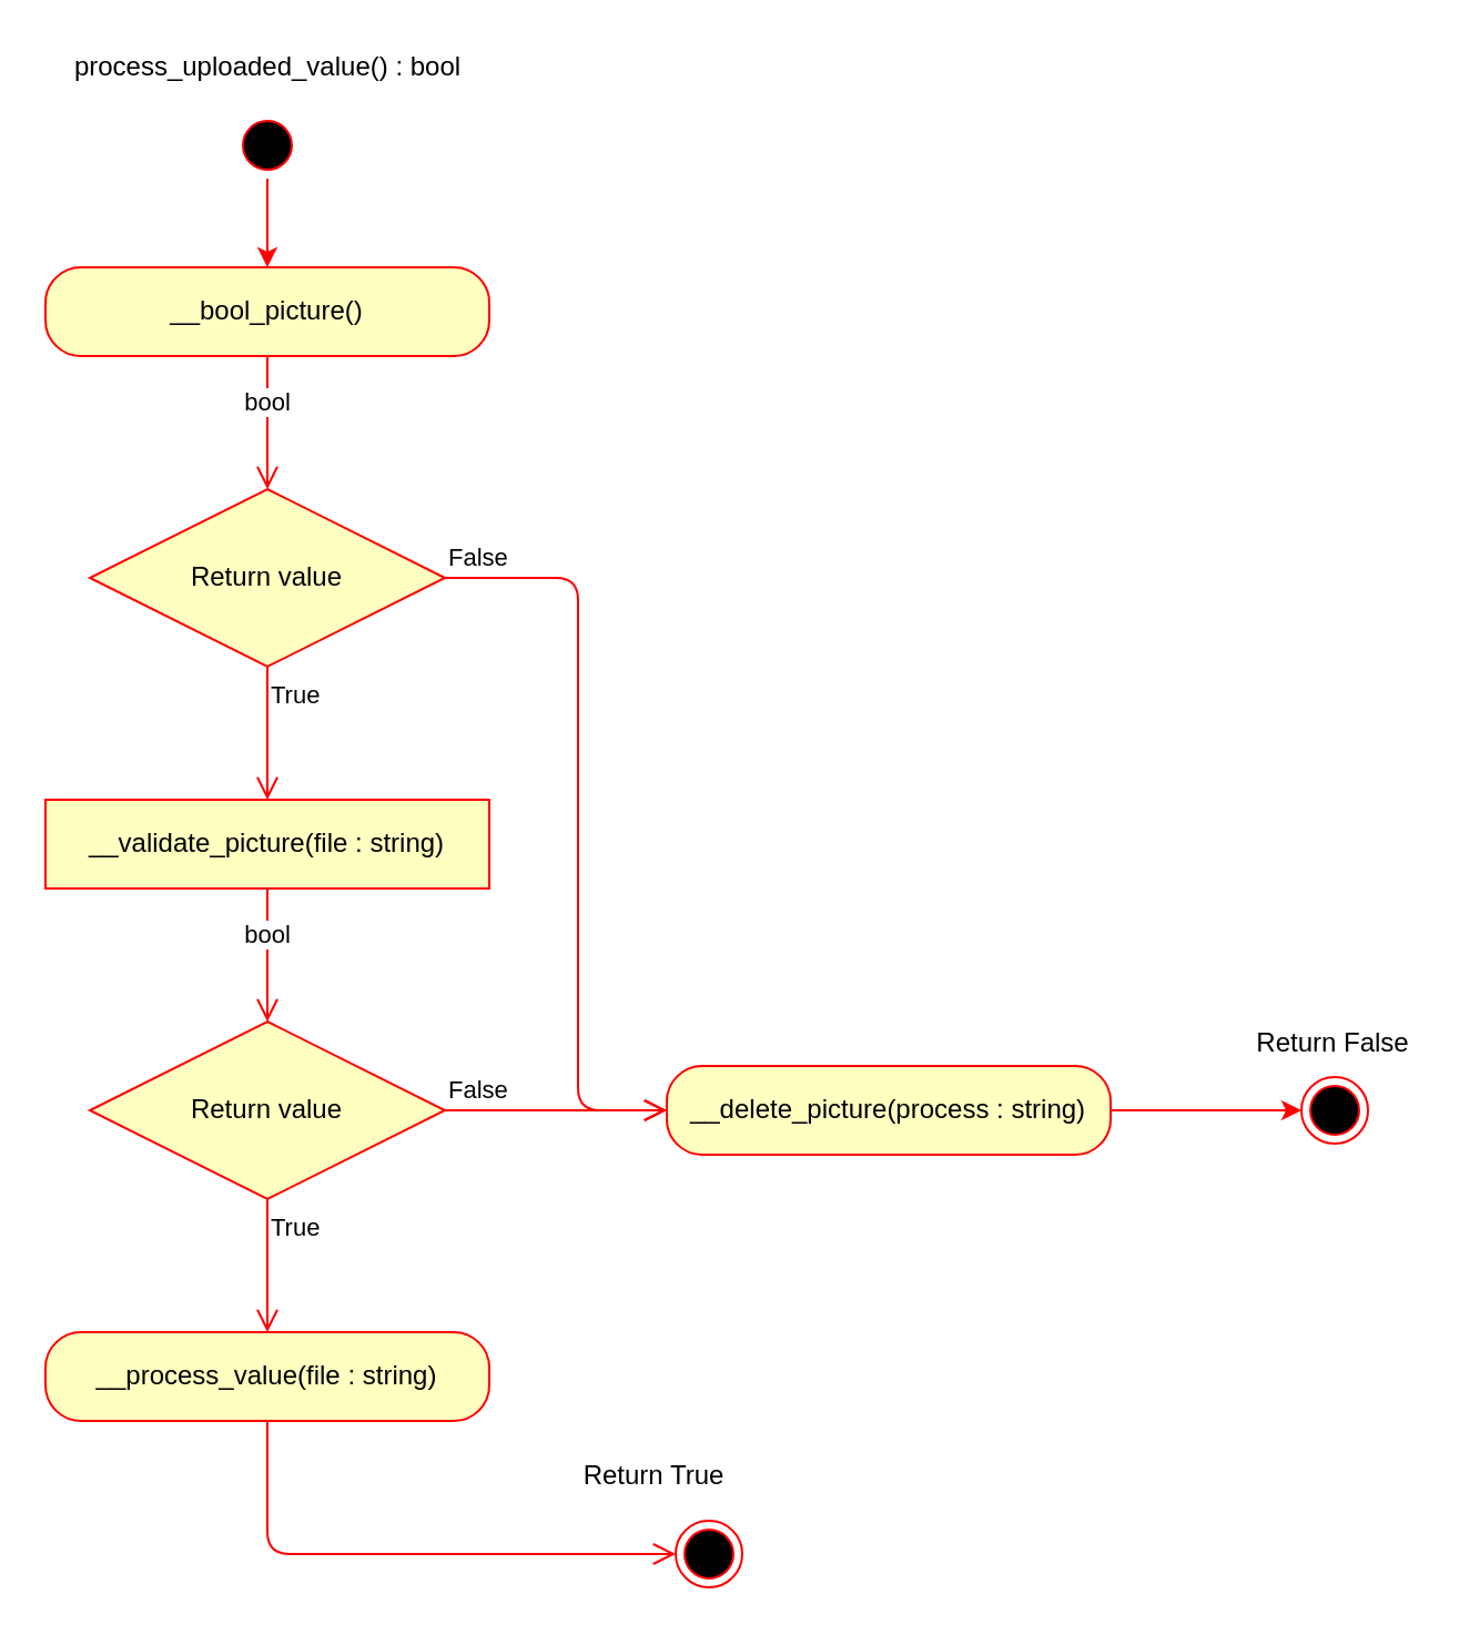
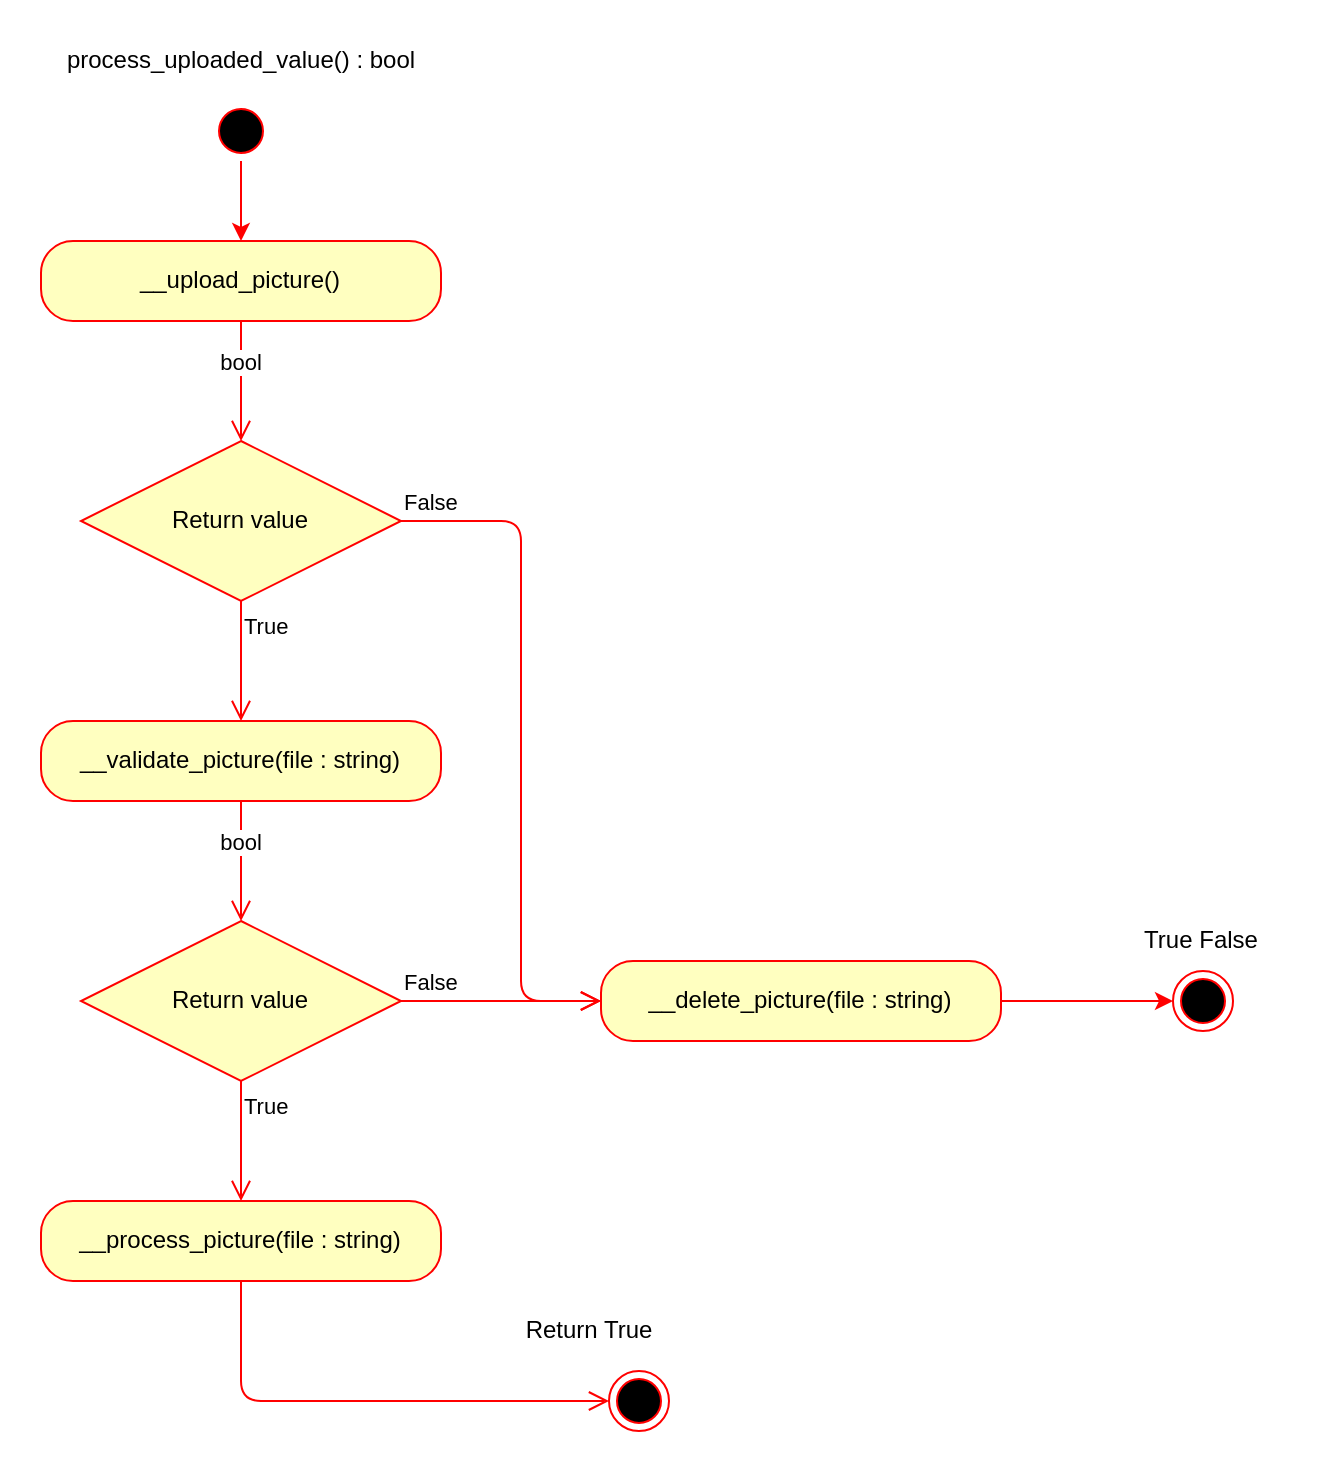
  <mxCell id="0" />
  <mxCell id="1" parent="0" />
  <mxCell id="2" value="" style="ellipse;html=1;shape=startState;fillColor=#000000;strokeColor=#ff0000;" parent="1" vertex="1"><mxGeometry x="105" y="50" width="30" height="30" as="geometry" /></mxCell>
  <mxCell id="3" value="&lt;span style=&quot;text-align: left&quot;&gt;process_uploaded_value() : bool&lt;/span&gt;" style="text;html=1;align=center;verticalAlign=middle;resizable=0;points=[];autosize=1;strokeColor=none;fillColor=none;" parent="1" vertex="1"><mxGeometry x="20" y="20" width="200" height="20" as="geometry" /></mxCell>
  <mxCell id="4" value="" style="ellipse;html=1;shape=endState;fillColor=#000000;strokeColor=#ff0000;" parent="1" vertex="1"><mxGeometry x="586" y="485" width="30" height="30" as="geometry" /></mxCell>
  <mxCell id="5" style="edgeStyle=orthogonalEdgeStyle;curved=1;html=1;startArrow=classic;startFill=1;endArrow=none;endFill=0;strokeColor=#FF0000;" parent="1" source="6" target="2" edge="1"><mxGeometry relative="1" as="geometry" /></mxCell>
- <mxCell id="6" value="&lt;span style=&quot;text-align: left&quot;&gt;__bool_picture()&lt;/span&gt;" style="rounded=1;whiteSpace=wrap;html=1;arcSize=40;fontColor=#000000;fillColor=#ffffc0;strokeColor=#ff0000;" parent="1" vertex="1"><mxGeometry x="20" y="120" width="200" height="40" as="geometry" /></mxCell>
+ <mxCell id="6" value="&lt;span style=&quot;text-align: left&quot;&gt;__upload_picture()&lt;/span&gt;" style="rounded=1;whiteSpace=wrap;html=1;arcSize=40;fontColor=#000000;fillColor=#ffffc0;strokeColor=#ff0000;" parent="1" vertex="1"><mxGeometry x="20" y="120" width="200" height="40" as="geometry" /></mxCell>
  <mxCell id="7" value="Return value" style="rhombus;whiteSpace=wrap;html=1;fillColor=#ffffc0;strokeColor=#ff0000;" parent="1" vertex="1"><mxGeometry x="40" y="220" width="160" height="80" as="geometry" /></mxCell>
  <mxCell id="8" value="False" style="edgeStyle=orthogonalEdgeStyle;html=1;align=left;verticalAlign=bottom;endArrow=open;endSize=8;strokeColor=#ff0000;" parent="1" source="7" edge="1"><mxGeometry x="-1" relative="1" as="geometry"><mxPoint x="300" y="500" as="targetPoint" /><mxPoint x="210" y="-50" as="sourcePoint" /><Array as="points"><mxPoint x="260" y="260" /><mxPoint x="260" y="500" /></Array></mxGeometry></mxCell>
- <mxCell id="9" value="Return False" style="text;html=1;align=center;verticalAlign=middle;resizable=0;points=[];autosize=1;strokeColor=none;fillColor=none;" parent="1" vertex="1"><mxGeometry x="560" y="460" width="80" height="20" as="geometry" /></mxCell>
+ <mxCell id="9" value="True False" style="text;html=1;align=center;verticalAlign=middle;resizable=0;points=[];autosize=1;strokeColor=none;fillColor=none;" parent="1" vertex="1"><mxGeometry x="560" y="460" width="80" height="20" as="geometry" /></mxCell>
  <mxCell id="10" value="bool" style="edgeStyle=orthogonalEdgeStyle;html=1;verticalAlign=bottom;endArrow=open;endSize=8;strokeColor=#ff0000;entryX=0.5;entryY=0;entryDx=0;entryDy=0;exitX=0.5;exitY=1;exitDx=0;exitDy=0;" parent="1" source="6" target="7" edge="1"><mxGeometry relative="1" as="geometry"><mxPoint x="164" y="-10" as="targetPoint" /><mxPoint x="164" y="-70" as="sourcePoint" /></mxGeometry></mxCell>
- <mxCell id="11" value="&lt;span style=&quot;text-align: left&quot;&gt;__validate_picture(file : string)&lt;/span&gt;" style="whiteSpace=wrap;html=1;arcSize=40;fontColor=#000000;fillColor=#ffffc0;strokeColor=#ff0000;rounded=0;" parent="1" vertex="1"><mxGeometry x="20" y="360" width="200" height="40" as="geometry" /></mxCell>
+ <mxCell id="11" value="&lt;span style=&quot;text-align: left&quot;&gt;__validate_picture(file : string)&lt;/span&gt;" style="rounded=1;whiteSpace=wrap;html=1;arcSize=40;fontColor=#000000;fillColor=#ffffc0;strokeColor=#ff0000;" parent="1" vertex="1"><mxGeometry x="20" y="360" width="200" height="40" as="geometry" /></mxCell>
  <mxCell id="12" value="True" style="edgeStyle=orthogonalEdgeStyle;html=1;align=left;verticalAlign=top;endArrow=open;endSize=8;strokeColor=#ff0000;entryX=0.5;entryY=0;entryDx=0;entryDy=0;exitX=0.5;exitY=1;exitDx=0;exitDy=0;" parent="1" source="7" target="11" edge="1"><mxGeometry x="-1" relative="1" as="geometry"><mxPoint x="130" y="130" as="targetPoint" /><mxPoint x="130" y="70" as="sourcePoint" /><Array as="points"><mxPoint x="120" y="350" /><mxPoint x="120" y="350" /></Array></mxGeometry></mxCell>
  <mxCell id="13" value="Return value" style="rhombus;whiteSpace=wrap;html=1;fillColor=#ffffc0;strokeColor=#ff0000;" parent="1" vertex="1"><mxGeometry x="40" y="460" width="160" height="80" as="geometry" /></mxCell>
  <mxCell id="14" value="False" style="edgeStyle=orthogonalEdgeStyle;html=1;align=left;verticalAlign=bottom;endArrow=open;endSize=8;strokeColor=#ff0000;entryX=0;entryY=0.5;entryDx=0;entryDy=0;" parent="1" source="13" target="21" edge="1"><mxGeometry x="-1" relative="1" as="geometry"><mxPoint x="290" y="500" as="targetPoint" /><mxPoint x="210" y="190" as="sourcePoint" /></mxGeometry></mxCell>
  <mxCell id="15" value="bool" style="edgeStyle=orthogonalEdgeStyle;html=1;verticalAlign=bottom;endArrow=open;endSize=8;strokeColor=#ff0000;entryX=0.5;entryY=0;entryDx=0;entryDy=0;" parent="1" source="11" target="13" edge="1"><mxGeometry relative="1" as="geometry"><mxPoint x="164" y="230" as="targetPoint" /><mxPoint x="120" y="400" as="sourcePoint" /></mxGeometry></mxCell>
  <mxCell id="16" value="True" style="edgeStyle=orthogonalEdgeStyle;html=1;align=left;verticalAlign=top;endArrow=open;endSize=8;strokeColor=#ff0000;exitX=0.5;exitY=1;exitDx=0;exitDy=0;" parent="1" source="13" edge="1"><mxGeometry x="-1" relative="1" as="geometry"><mxPoint x="120" y="600" as="targetPoint" /><mxPoint x="130" y="310" as="sourcePoint" /><Array as="points"><mxPoint x="120" y="590" /><mxPoint x="120" y="590" /></Array></mxGeometry></mxCell>
- <mxCell id="17" value="&lt;span style=&quot;text-align: left&quot;&gt;__process_value(file : string)&lt;/span&gt;" style="rounded=1;whiteSpace=wrap;html=1;arcSize=40;fontColor=#000000;fillColor=#ffffc0;strokeColor=#ff0000;" parent="1" vertex="1"><mxGeometry x="20" y="600" width="200" height="40" as="geometry" /></mxCell>
+ <mxCell id="17" value="&lt;span style=&quot;text-align: left&quot;&gt;__process_picture(file : string)&lt;/span&gt;" style="rounded=1;whiteSpace=wrap;html=1;arcSize=40;fontColor=#000000;fillColor=#ffffc0;strokeColor=#ff0000;" parent="1" vertex="1"><mxGeometry x="20" y="600" width="200" height="40" as="geometry" /></mxCell>
  <mxCell id="18" value="" style="ellipse;html=1;shape=endState;fillColor=#000000;strokeColor=#ff0000;" parent="1" vertex="1"><mxGeometry x="304" y="685" width="30" height="30" as="geometry" /></mxCell>
  <mxCell id="19" value="" style="edgeStyle=orthogonalEdgeStyle;html=1;align=left;verticalAlign=top;endArrow=open;endSize=8;strokeColor=#ff0000;exitX=0.5;exitY=1;exitDx=0;exitDy=0;entryX=0;entryY=0.5;entryDx=0;entryDy=0;" parent="1" source="17" target="18" edge="1"><mxGeometry x="-1" relative="1" as="geometry"><mxPoint x="105" y="740" as="targetPoint" /><mxPoint x="105" y="680" as="sourcePoint" /><Array as="points"><mxPoint x="120" y="700" /></Array></mxGeometry></mxCell>
  <mxCell id="20" style="edgeStyle=orthogonalEdgeStyle;curved=1;html=1;startArrow=classic;startFill=1;endArrow=none;endFill=0;strokeColor=#FF0000;exitX=0;exitY=0.5;exitDx=0;exitDy=0;entryX=1;entryY=0.5;entryDx=0;entryDy=0;" parent="1" source="4" target="21" edge="1"><mxGeometry relative="1" as="geometry"><mxPoint x="550" y="420" as="targetPoint" /></mxGeometry></mxCell>
- <mxCell id="21" value="&lt;span style=&quot;text-align: left&quot;&gt;__delete_picture(process : string)&lt;/span&gt;" style="rounded=1;whiteSpace=wrap;html=1;arcSize=40;fontColor=#000000;fillColor=#ffffc0;strokeColor=#ff0000;" parent="1" vertex="1"><mxGeometry x="300" y="480" width="200" height="40" as="geometry" /></mxCell>
+ <mxCell id="21" value="&lt;span style=&quot;text-align: left&quot;&gt;__delete_picture(file : string)&lt;/span&gt;" style="rounded=1;whiteSpace=wrap;html=1;arcSize=40;fontColor=#000000;fillColor=#ffffc0;strokeColor=#ff0000;" parent="1" vertex="1"><mxGeometry x="300" y="480" width="200" height="40" as="geometry" /></mxCell>
  <mxCell id="22" value="Return True" style="text;html=1;align=center;verticalAlign=middle;resizable=0;points=[];autosize=1;strokeColor=none;fillColor=none;" parent="1" vertex="1"><mxGeometry x="254" y="655" width="80" height="20" as="geometry" /></mxCell>
